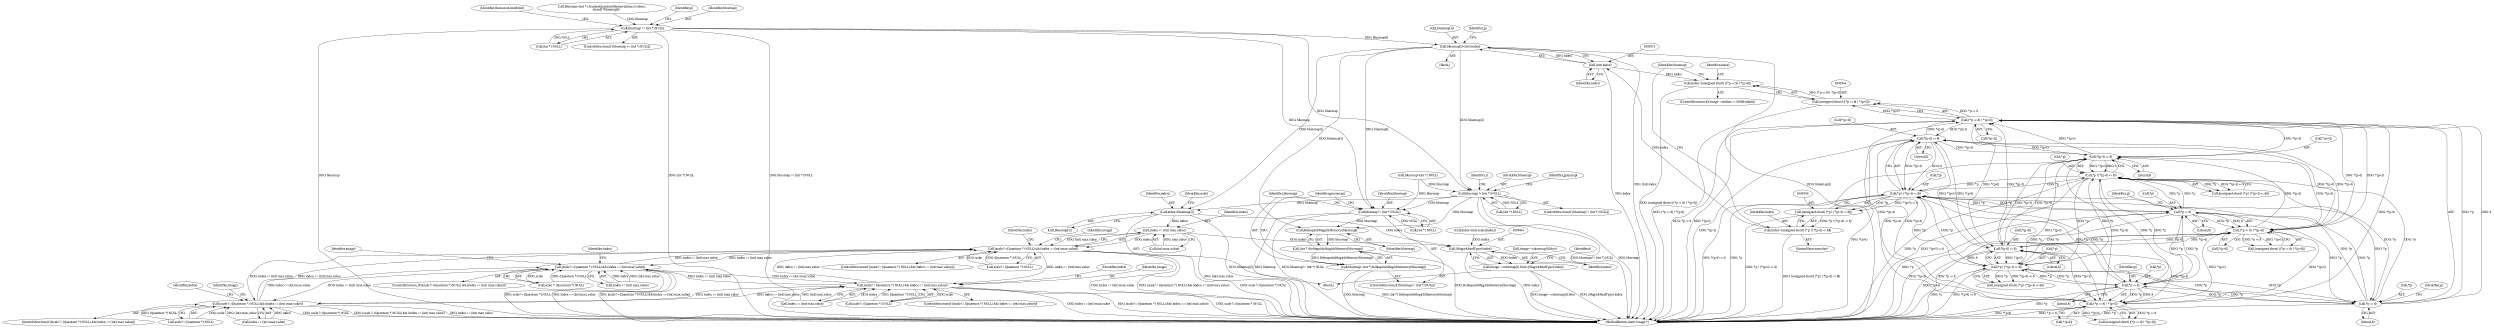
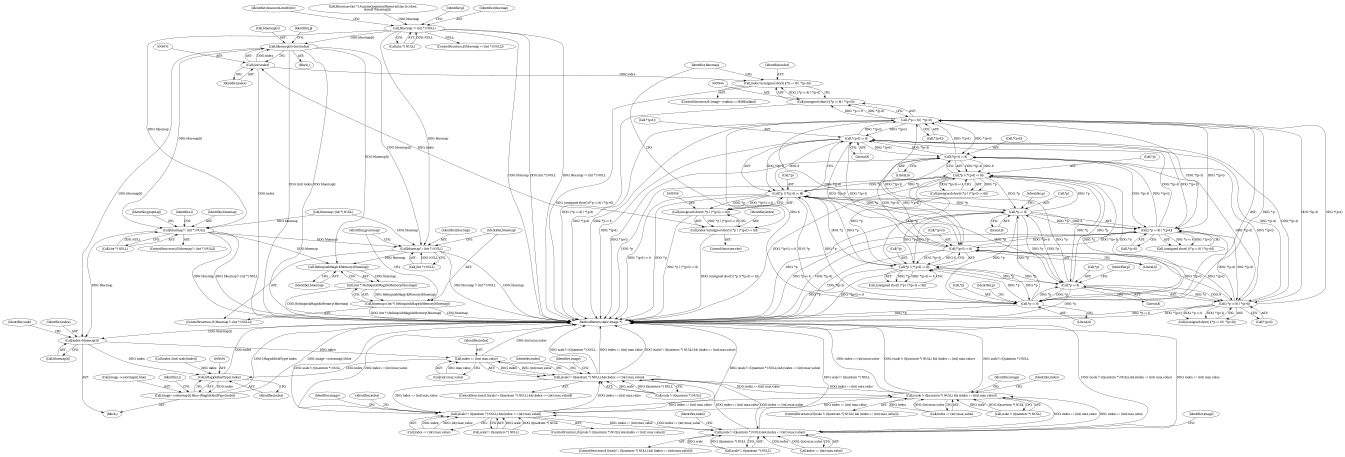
  digraph {
    fontname=Merriweather
    node [fontname=Merriweather]
    edge [fontname=Merriweather]
    n1 [label="(Call,bluemap[i]=(int) index)"]
    n2 [label="(Call,(int) index)"]
    n3 [label="(Call,bluemap != (int *) NULL)"]
    n4 [label="(Call,index=bluemap[i])"]
    n5 [label="(Call,bluemap != (int *) NULL)"]
    n6 [label="(Call,RelinquishMagickMemory(bluemap))"]
    n7 [label="(MethodReturn,static Image *)"]
    n8 [label="(Block,)"]
    n9 [label="(Identifier,index)"]
    n10 [label="(Call,index=(unsigned short) ((*p << 8) | *(p+1)))"]
    n11 [label="(Call,bluemap == (int *) NULL)"]
    n12 [label="(Call,(int *) NULL)"]
    n13 [label="(ControlStructure,if (bluemap == (int *) NULL))"]
    n14 [label="(Call,(int *) NULL)"]
    n15 [label="(ControlStructure,if (bluemap != (int *) NULL))"]
    n16 [label="(Call,index <= (int) max_value)"]
    n17 [label="(Call,(MagickRealType) index)"]
    n18 [label="(Block,)"]
    n19 [label="(Call,bluemap[i])"]
    n20 [label="(ControlStructure,if (bluemap != (int *) NULL))"]
    n21 [label="(Call,(int *) NULL)"]
    n22 [label="(Call,(int *) RelinquishMagickMemory(bluemap))"]
    n23 [label="(Identifier,bluemap)"]
    n24 [label="(Call,(unsigned short) ((*p << 8) | *(p+1)))"]
    n25 [label="(ControlStructure,if (image->endian == MSBEndian))"]
    n26 [label="(Call,(*p << 8) | *(p+1))"]
    n27 [label="(Call,*(p+1) << 8)"]
    n28 [label="(Call,*(p+1) << 8)"]
    n29 [label="(Call,(*p << 8) | *(p+1))"]
    n30 [label="(Call,(*p << 8) | *(p+1))"]
    n31 [label="(Call,*(p+1) << 8)"]
    n32 [label="(Call,*(p+1))"]
    n33 [label="(Call,*p | (*(p+1) << 8))"]
    n34 [label="(Literal,8)"]
    n35 [label="(Call,*p | (*(p+1) << 8))"]
    n36 [label="(Literal,8)"]
    n37 [label="(Call,*(p+1))"]
    n38 [label="(Call,(unsigned short) ((*p << 8) | *(p+1)))"]
    n39 [label="(Call,(unsigned short) ((*p << 8) | *(p+1)))"]
    n40 [label="(Call,*(p+1))"]
    n41 [label="(Call,*p | (*(p+1) << 8))"]
    n42 [label="(Literal,8)"]
    n43 [label="(Call,*p << 8)"]
    n44 [label="(Call,*p << 8)"]
    n45 [label="(Call,*p << 8)"]
    n46 [label="(Literal,8)"]
    n47 [label="(Call,(unsigned short) (*p | (*(p+1) << 8)))"]
    n48 [label="(Call,(unsigned short) (*p | (*(p+1) << 8)))"]
    n49 [label="(Literal,8)"]
    n50 [label="(Literal,8)"]
    n51 [label="(Call,(unsigned short) (*p | (*(p+1) << 8)))"]
    n52 [label="(Call,index=(unsigned short) (*p | (*(p+1) << 8)))"]
    n53 [label="(ControlStructure,else)"]
    n54 [label="(Call,(scale != (Quantum *) NULL) && (index <= (int) max_value))"]
    n55 [label="(Call,(int) max_value)"]
    n56 [label="(Call,image->colormap[i].blue=(MagickRealType) index)"]
    n57 [label="(Identifier,index)"]
    n58 [label="(Call,(scale != (Quantum *) NULL) && (index <= (int) max_value))"]
    n59 [label="(Call,(scale != (Quantum *) NULL) && (index <= (int) max_value))"]
    n60 [label="(Call,(scale != (Quantum *) NULL) && (index <= (int) max_value))"]
    n61 [label="(Call,scale != (Quantum *) NULL)"]
    n62 [label="(ControlStructure,if ((scale != (Quantum *) NULL) && (index <= (int) max_value)))"]
    n63 [label="(Call,scale != (Quantum *) NULL)"]
    n64 [label="(ControlStructure,if ((scale != (Quantum *) NULL) && (index <= (int) max_value)))"]
    n65 [label="(Call,index <= (int) max_value)"]
    n66 [label="(Call,index <= (int) max_value)"]
    n67 [label="(Call,scale != (Quantum *) NULL)"]
    n68 [label="(ControlStructure,if ((scale != (Quantum *) NULL) && (index <= (int) max_value)))"]
    n69 [label="(ControlStructure,if ((scale != (Quantum *) NULL) && (index <= (int) max_value)))"]
    n70 [label="(Call,scale != (Quantum *) NULL)"]
    n71 [label="(Call,index <= (int) max_value)"]
    n72 [label="(Call,bluemap=(int *) RelinquishMagickMemory(bluemap))"]
    n73 [label="(Identifier,image)"]
    n74 [label="(Identifier,scale)"]
    n75 [label="(Identifier,bluemap)"]
    n76 [label="(Identifier,p)"]
    n77 [label="(Call,image->colormap[i].blue)"]
    n78 [label="(Identifier,image)"]
    n79 [label="(Identifier,index)"]
    n80 [label="(Call,*p)"]
    n81 [label="(Call,*(p+1))"]
    n82 [label="(Call,*p)"]
    n83 [label="(Call,bluemap[i])"]
    n84 [label="(Identifier,index)"]
    n85 [label="(Identifier,index)"]
    n86 [label="(Identifier,bluemap)"]
    n87 [label="(Identifier,ResourceLimitError)"]
    n88 [label="(Call,*p)"]
    n89 [label="(Call,bluemap=(int *) AcquireQuantumMemory((size_t) colors,\n              sizeof(*bluemap)))"]
    n90 [label="(Identifier,image)"]
    n91 [label="(Identifier,p)"]
    n92 [label="(Identifier,i)"]
    n93 [label="(Identifier,index)"]
    n94 [label="(Call,bluemap=(int *) NULL)"]
    n95 [label="(Identifier,bluemap)"]
    n96 [label="(Identifier,index)"]
    n97 [label="(Call,*(p+1))"]
    n98 [label="(Identifier,p)"]
    n99 [label="(Identifier,p)"]
    n100 [label="(Identifier,greenmap)"]
    n101 [label="(Identifier,index)"]
    n102 [label="(Call,*(p+1))"]
    n103 [label="(Identifier,graymap)"]
    n104 [label="(Call,index=(int) scale[index])"]
    n105 [label="(Identifier,index)"]
    n106 [label="(Call,*p)"]
    n107 [label="(Identifier,i)"]
    n108 [label="(Identifier,image)"]
    n109 [label="(Call,*p)"]
    n110 [label="(Identifier,bluemap)"]
    n111 [label="(Identifier,index)"]
    n112 [label="(Call,*p)"]
    n113 [label="(Identifier,p)"]
    n114 [label="(Identifier,bluemap)"]
    1001973
    1001944
    1001958
    n118 [label=1003494]
    n1 -> n2 [label="CFG: "]
    n1 -> n3 [label="DDG: bluemap[i]"]
    n1 -> n4 [label="DDG: bluemap[i]"]
    n1 -> n5 [label="DDG: bluemap[i]"]
    n1 -> n6 [label="DDG: bluemap[i]"]
    n1 -> n7 [label="DDG: (int) index"]
    n1 -> n7 [label="DDG: bluemap[i]"]
    n1 -> n8 [label="AST: "]
    n2 -> n1 [label="AST: "]
    n2 -> n1 [label="DDG: index"]
    n2 -> n7 [label="DDG: index"]
    n2 -> n9 [label="CFG: "]
    n2 -> n10 [label="DDG: index"]
    n3 -> n4 [label="DDG: bluemap"]
    n3 -> n5 [label="DDG: bluemap"]
    n3 -> n6 [label="DDG: bluemap"]
    n3 -> n7 [label="DDG: bluemap != (int *) NULL"]
    n3 -> n7 [label="DDG: bluemap"]
    n3 -> n14 [label="CFG: "]
    n3 -> n15 [label="AST: "]
-   n4 -> n7 [label="DDG: bluemap[i]"]
+   n7 -> n4 [label="DDG: bluemap[i]"]
    n4 -> n16 [label="DDG: index"]
    n4 -> n17 [label="DDG: index"]
    n4 -> n18 [label="AST: "]
    n4 -> n19 [label="CFG: "]
    n5 -> n6 [label="DDG: bluemap"]
    n5 -> n7 [label="DDG: bluemap"]
    n5 -> n7 [label="DDG: bluemap != (int *) NULL"]
    n5 -> n20 [label="AST: "]
    n5 -> n21 [label="CFG: "]
    n6 -> n22 [label="AST: "]
    n6 -> n22 [label="DDG: bluemap"]
    n6 -> n23 [label="CFG: "]
    n9 -> n2 [label="AST: "]
    n10 -> n7 [label="DDG: (unsigned short) ((*p << 8) | *(p+1))"]
    n10 -> n24 [label="CFG: "]
    n10 -> n25 [label="AST: "]
    n11 -> n1 [label="DDG: bluemap[i]"]
    n11 -> n3 [label="DDG: bluemap"]
    n11 -> n5 [label="DDG: bluemap"]
    n11 -> n7 [label="DDG: (int *) NULL"]
    n11 -> n7 [label="DDG: bluemap == (int *) NULL"]
    n11 -> n7 [label="DDG: bluemap"]
    n11 -> n12 [label="CFG: "]
-   n11 -> n13 [label="AST: "]
+   n11 -> n13 [label="NULL: "]
    n12 -> n11 [label="AST: "]
    n12 -> n11 [label="DDG: NULL"]
    n14 -> n3 [label="AST: "]
    n14 -> n3 [label="DDG: NULL"]
    n16 -> n7 [label="DDG: (int) max_value"]
    n16 -> n17 [label="DDG: index"]
    n16 -> n54 [label="AST: "]
    n16 -> n54 [label="DDG: index"]
    n16 -> n54 [label="DDG: (int) max_value"]
    n16 -> n55 [label="CFG: "]
    n17 -> n7 [label="DDG: index"]
    n17 -> n56 [label="AST: "]
    n17 -> n56 [label="DDG: index"]
    n17 -> n57 [label="CFG: "]
    n19 -> n4 [label="AST: "]
    n21 -> n5 [label="AST: "]
    n21 -> n5 [label="DDG: NULL"]
    n22 -> n6 [label="CFG: "]
    n22 -> n7 [label="DDG: RelinquishMagickMemory(bluemap)"]
    n22 -> n72 [label="AST: "]
    n22 -> n72 [label="DDG: RelinquishMagickMemory(bluemap)"]
    n23 -> n6 [label="AST: "]
    n24 -> n7 [label="DDG: (*p << 8) | *(p+1)"]
    n24 -> n10 [label="AST: "]
    n24 -> n10 [label="DDG: (*p << 8) | *(p+1)"]
    n24 -> n26 [label="CFG: "]
    n26 -> n7 [label="DDG: *(p+1)"]
    n26 -> n7 [label="DDG: *p << 8"]
    n26 -> n24 [label="AST: "]
    n26 -> n24 [label="DDG: *p << 8"]
    n26 -> n24 [label="DDG: *(p+1)"]
    n26 -> n27 [label="DDG: *(p+1)"]
    n26 -> n28 [label="DDG: *(p+1)"]
    n26 -> n29 [label="DDG: *(p+1)"]
    n26 -> n30 [label="DDG: *(p+1)"]
    n26 -> n31 [label="DDG: *(p+1)"]
    n26 -> n32 [label="CFG: "]
    n27 -> n7 [label="DDG: *(p+1)"]
    n27 -> n26 [label="DDG: *(p+1)"]
    n27 -> n28 [label="DDG: *(p+1)"]
    n27 -> n29 [label="DDG: *(p+1)"]
    n27 -> n30 [label="DDG: *(p+1)"]
    n27 -> n31 [label="DDG: *(p+1)"]
    n27 -> n33 [label="AST: "]
    n27 -> n33 [label="DDG: *(p+1)"]
    n27 -> n33 [label="DDG: 8"]
    n27 -> n34 [label="CFG: "]
    n28 -> n7 [label="DDG: *(p+1)"]
    n28 -> n26 [label="DDG: *(p+1)"]
    n28 -> n27 [label="DDG: *(p+1)"]
    n28 -> n29 [label="DDG: *(p+1)"]
    n28 -> n30 [label="DDG: *(p+1)"]
    n28 -> n31 [label="DDG: *(p+1)"]
    n28 -> n35 [label="AST: "]
    n28 -> n35 [label="DDG: *(p+1)"]
    n28 -> n35 [label="DDG: 8"]
    n28 -> n36 [label="CFG: "]
    n29 -> n7 [label="DDG: *(p+1)"]
    n29 -> n7 [label="DDG: *p << 8"]
    n29 -> n26 [label="DDG: *(p+1)"]
    n29 -> n27 [label="DDG: *(p+1)"]
    n29 -> n28 [label="DDG: *(p+1)"]
    n29 -> n30 [label="DDG: *(p+1)"]
    n29 -> n31 [label="DDG: *(p+1)"]
    n29 -> n37 [label="CFG: "]
    n29 -> n38 [label="AST: "]
    n29 -> n38 [label="DDG: *p << 8"]
    n29 -> n38 [label="DDG: *(p+1)"]
    n30 -> n7 [label="DDG: *p << 8"]
    n30 -> n7 [label="DDG: *(p+1)"]
    n30 -> n26 [label="DDG: *(p+1)"]
    n30 -> n27 [label="DDG: *(p+1)"]
    n30 -> n28 [label="DDG: *(p+1)"]
    n30 -> n29 [label="DDG: *(p+1)"]
    n30 -> n31 [label="DDG: *(p+1)"]
    n30 -> n39 [label="AST: "]
    n30 -> n39 [label="DDG: *p << 8"]
    n30 -> n39 [label="DDG: *(p+1)"]
    n30 -> n40 [label="CFG: "]
    n31 -> n7 [label="DDG: *(p+1)"]
    n31 -> n26 [label="DDG: *(p+1)"]
    n31 -> n27 [label="DDG: *(p+1)"]
    n31 -> n28 [label="DDG: *(p+1)"]
    n31 -> n29 [label="DDG: *(p+1)"]
    n31 -> n30 [label="DDG: *(p+1)"]
    n31 -> n41 [label="AST: "]
    n31 -> n41 [label="DDG: *(p+1)"]
    n31 -> n41 [label="DDG: 8"]
    n31 -> n42 [label="CFG: "]
    n32 -> n26 [label="AST: "]
    n33 -> n7 [label="DDG: *(p+1) << 8"]
    n33 -> n7 [label="DDG: *p"]
    n33 -> n27 [label="CFG: "]
    n33 -> n35 [label="DDG: *p"]
    n33 -> n41 [label="DDG: *p"]
    n33 -> n43 [label="DDG: *p"]
    n33 -> n44 [label="DDG: *p"]
    n33 -> n45 [label="DDG: *p"]
    n33 -> n51 [label="AST: "]
    n33 -> n51 [label="DDG: *p"]
    n33 -> n51 [label="DDG: *(p+1) << 8"]
    n34 -> n27 [label="AST: "]
    n35 -> n7 [label="DDG: *p"]
    n35 -> n7 [label="DDG: *(p+1) << 8"]
    n35 -> n28 [label="CFG: "]
    n35 -> n33 [label="DDG: *p"]
    n35 -> n41 [label="DDG: *p"]
    n35 -> n43 [label="DDG: *p"]
    n35 -> n44 [label="DDG: *p"]
    n35 -> n45 [label="DDG: *p"]
    n35 -> n47 [label="AST: "]
    n35 -> n47 [label="DDG: *p"]
    n35 -> n47 [label="DDG: *(p+1) << 8"]
    n36 -> n28 [label="AST: "]
    n37 -> n29 [label="AST: "]
    n38 -> n29 [label="CFG: "]
    n39 -> n30 [label="CFG: "]
    n40 -> n30 [label="AST: "]
    n41 -> n7 [label="DDG: *p"]
    n41 -> n7 [label="DDG: *(p+1) << 8"]
    n41 -> n31 [label="CFG: "]
    n41 -> n33 [label="DDG: *p"]
    n41 -> n35 [label="DDG: *p"]
    n41 -> n43 [label="DDG: *p"]
    n41 -> n44 [label="DDG: *p"]
    n41 -> n45 [label="DDG: *p"]
    n41 -> n48 [label="AST: "]
    n41 -> n48 [label="DDG: *p"]
    n41 -> n48 [label="DDG: *(p+1) << 8"]
    n42 -> n31 [label="AST: "]
    n43 -> n7 [label="DDG: *p"]
    n43 -> n26 [label="AST: "]
    n43 -> n26 [label="DDG: *p"]
    n43 -> n26 [label="DDG: 8"]
    n43 -> n33 [label="DDG: *p"]
    n43 -> n35 [label="DDG: *p"]
    n43 -> n41 [label="DDG: *p"]
    n43 -> n44 [label="DDG: *p"]
    n43 -> n45 [label="DDG: *p"]
    n43 -> n46 [label="CFG: "]
    n44 -> n7 [label="DDG: *p"]
    n44 -> n30 [label="AST: "]
    n44 -> n30 [label="DDG: *p"]
    n44 -> n30 [label="DDG: 8"]
    n44 -> n33 [label="DDG: *p"]
    n44 -> n35 [label="DDG: *p"]
    n44 -> n41 [label="DDG: *p"]
    n44 -> n43 [label="DDG: *p"]
    n44 -> n45 [label="DDG: *p"]
    n44 -> n49 [label="CFG: "]
    n45 -> n7 [label="DDG: *p"]
    n45 -> n29 [label="AST: "]
    n45 -> n29 [label="DDG: *p"]
    n45 -> n29 [label="DDG: 8"]
    n45 -> n33 [label="DDG: *p"]
    n45 -> n35 [label="DDG: *p"]
    n45 -> n41 [label="DDG: *p"]
    n45 -> n43 [label="DDG: *p"]
    n45 -> n44 [label="DDG: *p"]
    n45 -> n50 [label="CFG: "]
    n46 -> n43 [label="AST: "]
    n47 -> n35 [label="CFG: "]
    n48 -> n41 [label="CFG: "]
    n49 -> n44 [label="AST: "]
    n50 -> n45 [label="AST: "]
    n51 -> n7 [label="DDG: *p | (*(p+1) << 8)"]
    n51 -> n33 [label="CFG: "]
    n51 -> n52 [label="AST: "]
    n51 -> n52 [label="DDG: *p | (*(p+1) << 8)"]
    n52 -> n2 [label="DDG: index"]
    n52 -> n7 [label="DDG: (unsigned short) (*p | (*(p+1) << 8))"]
    n52 -> n51 [label="CFG: "]
    n52 -> n53 [label="AST: "]
    n54 -> n7 [label="DDG: scale != (Quantum *) NULL"]
    n54 -> n7 [label="DDG: index <= (int) max_value"]
    n54 -> n7 [label="DDG: (scale != (Quantum *) NULL) && (index <= (int) max_value)"]
    n54 -> n16 [label="CFG: "]
    n54 -> n58 [label="DDG: index <= (int) max_value"]
    n54 -> n59 [label="DDG: index <= (int) max_value"]
    n54 -> n60 [label="DDG: index <= (int) max_value"]
    n54 -> n61 [label="CFG: "]
    n54 -> n62 [label="AST: "]
    n55 -> n16 [label="AST: "]
    n55 -> n16 [label="DDG: max_value"]
    n56 -> n7 [label="DDG: image->colormap[i].blue"]
    n56 -> n7 [label="DDG: (MagickRealType) index"]
    n56 -> n17 [label="CFG: "]
    n56 -> n18 [label="AST: "]
    n57 -> n17 [label="AST: "]
    n58 -> n7 [label="DDG: index <= (int) max_value"]
    n58 -> n7 [label="DDG: (scale != (Quantum *) NULL) && (index <= (int) max_value)"]
    n58 -> n7 [label="DDG: scale != (Quantum *) NULL"]
    n58 -> n54 [label="DDG: index <= (int) max_value"]
    n58 -> n59 [label="DDG: index <= (int) max_value"]
    n58 -> n60 [label="DDG: index <= (int) max_value"]
    n58 -> n63 [label="CFG: "]
    n58 -> n64 [label="AST: "]
    n58 -> n65 [label="CFG: "]
    n59 -> n7 [label="DDG: index <= (int) max_value"]
    n59 -> n7 [label="DDG: (scale != (Quantum *) NULL) && (index <= (int) max_value)"]
    n59 -> n7 [label="DDG: scale != (Quantum *) NULL"]
    n59 -> n54 [label="DDG: index <= (int) max_value"]
    n59 -> n58 [label="DDG: index <= (int) max_value"]
    n59 -> n60 [label="DDG: index <= (int) max_value"]
    n59 -> n66 [label="CFG: "]
    n59 -> n67 [label="CFG: "]
    n59 -> n68 [label="AST: "]
    n60 -> n7 [label="DDG: scale != (Quantum *) NULL"]
    n60 -> n7 [label="DDG: (scale != (Quantum *) NULL) && (index <= (int) max_value)"]
    n60 -> n7 [label="DDG: index <= (int) max_value"]
    n60 -> n54 [label="DDG: index <= (int) max_value"]
    n60 -> n58 [label="DDG: index <= (int) max_value"]
    n60 -> n59 [label="DDG: index <= (int) max_value"]
    n60 -> n69 [label="AST: "]
    n60 -> n70 [label="CFG: "]
    n60 -> n71 [label="CFG: "]
    n61 -> n54 [label="AST: "]
    n61 -> n54 [label="DDG: scale"]
    n61 -> n54 [label="DDG: (Quantum *) NULL"]
    n63 -> n58 [label="AST: "]
    n63 -> n58 [label="DDG: scale"]
    n63 -> n58 [label="DDG: (Quantum *) NULL"]
    n65 -> n58 [label="AST: "]
    n65 -> n58 [label="DDG: index"]
    n65 -> n58 [label="DDG: (int) max_value"]
    n66 -> n59 [label="AST: "]
    n66 -> n59 [label="DDG: index"]
    n66 -> n59 [label="DDG: (int) max_value"]
    n67 -> n59 [label="AST: "]
    n67 -> n59 [label="DDG: scale"]
    n67 -> n59 [label="DDG: (Quantum *) NULL"]
    n70 -> n60 [label="AST: "]
    n70 -> n60 [label="DDG: scale"]
    n70 -> n60 [label="DDG: (Quantum *) NULL"]
    n71 -> n60 [label="AST: "]
    n71 -> n60 [label="DDG: index"]
    n71 -> n60 [label="DDG: (int) max_value"]
    n72 -> n7 [label="DDG: bluemap"]
    n72 -> n7 [label="DDG: (int *) RelinquishMagickMemory(bluemap)"]
    n72 -> n20 [label="AST: "]
    n72 -> n22 [label="CFG: "]
    n73 -> n59 [label="CFG: "]
    n74 -> n4 [label="CFG: "]
    n75 -> n3 [label="AST: "]
    n76 -> n45 [label="CFG: "]
    n77 -> n56 [label="AST: "]
    n78 -> n60 [label="CFG: "]
    n79 -> n16 [label="AST: "]
    n80 -> n33 [label="AST: "]
    n81 -> n31 [label="AST: "]
    n82 -> n43 [label="AST: "]
    n83 -> n1 [label="AST: "]
    n84 -> n60 [label="CFG: "]
    n85 -> n54 [label="CFG: "]
    n86 -> n5 [label="AST: "]
    n87 -> n11 [label="CFG: "]
    n88 -> n45 [label="AST: "]
    n89 -> n11 [label="DDG: bluemap"]
    n90 -> n58 [label="CFG: "]
    n91 -> n44 [label="CFG: "]
    n92 -> n56 [label="CFG: "]
    n93 -> n58 [label="CFG: "]
    n94 -> n3 [label="DDG: bluemap"]
    n94 -> n5 [label="DDG: bluemap"]
    n95 -> n10 [label="CFG: "]
    n95 -> n52 [label="CFG: "]
    n96 -> n59 [label="CFG: "]
    n97 -> n28 [label="AST: "]
    n98 -> n1 [label="CFG: "]
    n99 -> n11 [label="CFG: "]
    n100 -> n5 [label="CFG: "]
    n100 -> n72 [label="CFG: "]
    n101 -> n4 [label="AST: "]
    n102 -> n27 [label="AST: "]
    n103 -> n3 [label="CFG: "]
    n104 -> n17 [label="DDG: index"]
    n105 -> n52 [label="AST: "]
    n106 -> n44 [label="AST: "]
    n107 -> n3 [label="CFG: "]
    n108 -> n54 [label="CFG: "]
    n109 -> n41 [label="AST: "]
    n110 -> n11 [label="AST: "]
    n111 -> n10 [label="AST: "]
    n112 -> n35 [label="AST: "]
    n113 -> n43 [label="CFG: "]
    n114 -> n5 [label="CFG: "]
    n114 -> n72 [label="AST: "]
    1001973 -> n2 [label="AST: "]
    1001944 -> n24 [label="AST: "]
    1001958 -> n51 [label="AST: "]
    n118 -> n17 [label="AST: "]
  }
